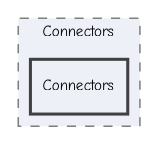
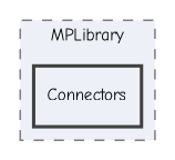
  digraph {
    compound=true
    fontname="Comic Neue"
    n1 [color=grey25 fillcolor="#edf0f7" fontname="Comic Neue" fontsize=10 label=Connectors shape=box style="filled,bold,"]
    subgraph cluster_1 {
      bgcolor="#edf0f7"
      fontsize=10
-     label=Connectors
+     label=MPLibrary
      pencolor=grey50
      style="filled,dashed,"
      n1
    }
  }
